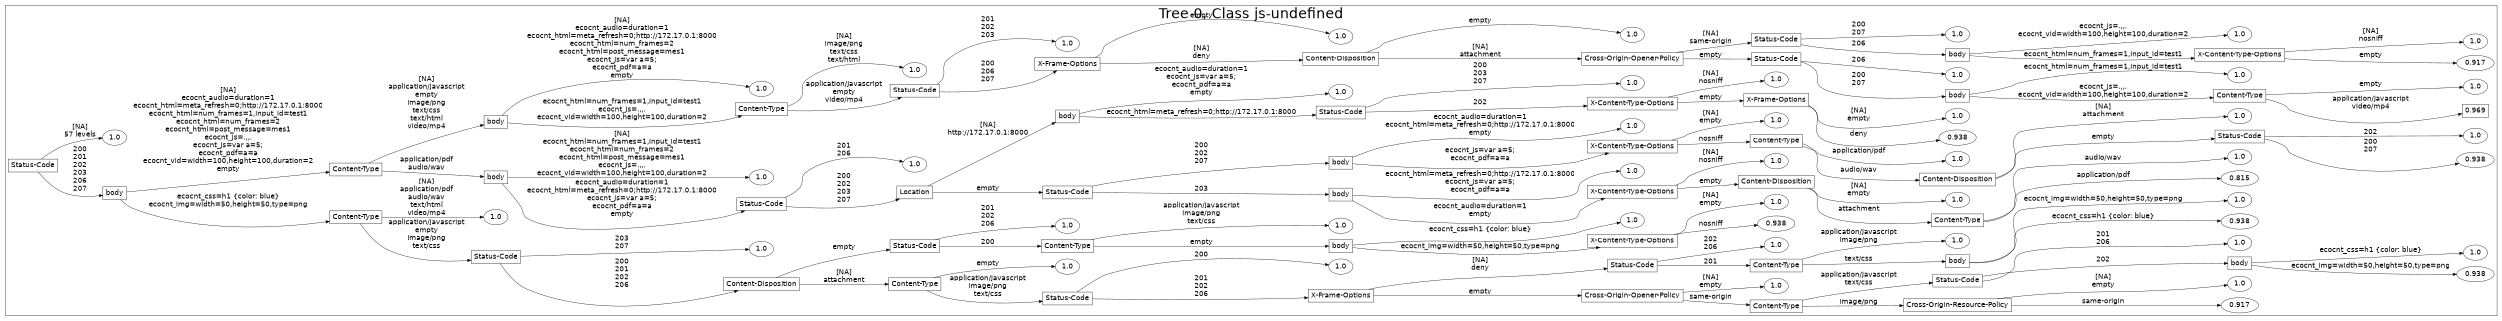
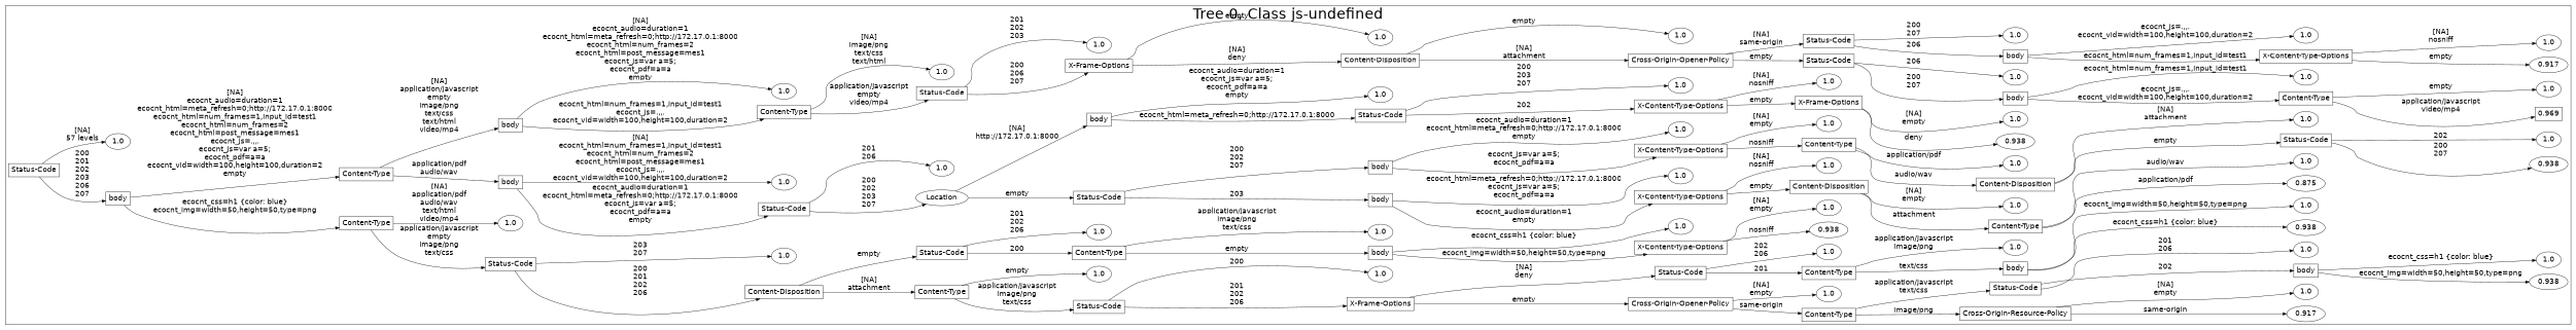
  digraph {
    fontname="DejaVu Sans"
    rankdir=LR
    node [fontname="DejaVu Sans" fontsize=20 shape=box]
    edge [fontname="DejaVu Sans" fontsize=20]
    n1 [label="Status-Code"]
    n2 [label=body]
    n3 [label=1.0 shape=""]
    n4 [label="Content-Type"]
    n5 [label="Content-Type"]
    n6 [label="Status-Code"]
    n7 [label=1.0 shape=""]
    n8 [label=body]
    n9 [label=body]
    n10 [label="Content-Disposition"]
    n11 [label=1.0 shape=""]
    n12 [label="Status-Code"]
    n13 [label=1.0 shape=""]
    n14 [label="Content-Type"]
    n15 [label=1.0 shape=""]
    n16 [label="Content-Type"]
    n17 [label="Status-Code"]
-   n18 [label=Location]
+   n18 [label=Location shape=ellipse]
    n19 [label=1.0 shape=""]
    n20 [label="Status-Code"]
    n21 [label=1.0 shape=""]
    n22 [label="Status-Code"]
    n23 [label=1.0 shape=""]
    n24 [label="Content-Type"]
    n25 [label=1.0 shape=""]
    n26 [label="Status-Code"]
    n27 [label=body]
    n28 [label="X-Frame-Options"]
    n29 [label=1.0 shape=""]
    n30 [label="X-Frame-Options"]
    n31 [label=1.0 shape=""]
    n32 [label=body]
    n33 [label=1.0 shape=""]
    n34 [label=body]
    n35 [label=body]
    n36 [label="Status-Code"]
    n37 [label=1.0 shape=""]
    n38 [label="Content-Disposition"]
    n39 [label=1.0 shape=""]
    n40 [label="Cross-Origin-Opener-Policy"]
    n41 [label="Status-Code"]
    n42 [label="X-Content-Type-Options"]
    n43 [label=1.0 shape=""]
    n44 [label="X-Content-Type-Options"]
    n45 [label=1.0 shape=""]
    n46 [label="X-Content-Type-Options"]
    n47 [label=1.0 shape=""]
    n48 [label="X-Content-Type-Options"]
    n49 [label=1.0 shape=""]
    n50 [label="Cross-Origin-Opener-Policy"]
    n51 [label=1.0 shape=""]
    n52 [label="Content-Type"]
    n53 [label=1.0 shape=""]
    n54 [label="Content-Type"]
    n55 [label=1.0 shape=""]
    n56 [label=0.938 shape=""]
    n57 [label=1.0 shape=""]
    n58 [label="Content-Disposition"]
    n59 [label=1.0 shape=""]
    n60 [label="Content-Type"]
    n61 [label=1.0 shape=""]
    n62 [label="X-Frame-Options"]
    n63 [label=1.0 shape=""]
    n64 [label="Status-Code"]
    n65 [label="Status-Code"]
    n66 [label="Cross-Origin-Resource-Policy"]
    n67 [label="Status-Code"]
    n68 [label=body]
    n69 [label=1.0 shape=""]
    n70 [label="Content-Type"]
    n71 [label=1.0 shape=""]
    n72 [label="Content-Disposition"]
    n73 [label=1.0 shape=""]
    n74 [label=0.938 shape=""]
    n75 [label=1.0 shape=""]
    n76 [label=body]
    n77 [label=1.0 shape=""]
    n78 [label=body]
    n79 [label=1.0 shape=""]
    n80 [label=0.917 shape=""]
    n81 [label=1.0 shape=""]
    n82 [label=body]
    n83 [label=1.0 shape=""]
    n84 [label=0.938 shape=""]
    n85 [label=1.0 shape=""]
-   n86 [label=0.815 shape=""]
+   n86 [label=0.875 shape=""]
    n87 [label=1.0 shape=""]
    n88 [label="Status-Code"]
    n89 [label=1.0 shape=""]
    n90 [label="Content-Type"]
    n91 [label=1.0 shape=""]
    n92 [label="X-Content-Type-Options"]
    n93 [label=1.0 shape=""]
    n94 [label=0.938 shape=""]
    n95 [label=1.0 shape=""]
    n96 [label=0.938 shape=""]
    n97 [label=1.0 shape=""]
    n98 [label=0.969]
    n99 [label=1.0 shape=""]
    n100 [label=0.917 shape=""]
    n101 [label=1.0 shape=""]
    subgraph cluster_1 {
      fontsize=40
      label="Tree 0, Class js-undefined"
      subgraph sub_2 {
        fontsize=40
        label="Tree 0, Class js-undefined"
        n1
      }
      subgraph sub_3 {
        fontsize=40
        label="Tree 0, Class js-undefined"
        n2
        n3
      }
      subgraph sub_4 {
        fontsize=40
        label="Tree 0, Class js-undefined"
        n4
        n5
      }
      subgraph sub_5 {
        fontsize=40
        label="Tree 0, Class js-undefined"
        n6
        n7
        n8
        n9
      }
      subgraph sub_6 {
        fontsize=40
        label="Tree 0, Class js-undefined"
        n10
        n11
        n12
        n13
        n14
        n15
      }
      subgraph sub_7 {
        fontsize=40
        label="Tree 0, Class js-undefined"
        n16
        n17
        n18
        n19
        n20
        n21
      }
      subgraph sub_8 {
        fontsize=40
        label="Tree 0, Class js-undefined"
        n22
        n23
        n24
        n25
        n26
        n27
        n28
        n29
      }
      subgraph sub_9 {
        fontsize=40
        label="Tree 0, Class js-undefined"
        n30
        n31
        n32
        n33
        n34
        n35
        n36
        n37
        n38
        n39
      }
      subgraph sub_10 {
        fontsize=40
        label="Tree 0, Class js-undefined"
        n40
        n41
        n42
        n43
        n44
        n45
        n46
        n47
        n48
        n49
        n50
        n51
      }
      subgraph sub_11 {
        fontsize=40
        label="Tree 0, Class js-undefined"
        n52
        n53
        n54
        n55
        n56
        n57
        n58
        n59
        n60
        n61
        n62
        n63
        n64
        n65
      }
      subgraph sub_12 {
        fontsize=40
        label="Tree 0, Class js-undefined"
        n66
        n67
        n68
        n69
        n70
        n71
        n72
        n73
        n74
        n75
        n76
        n77
        n78
        n79
      }
      subgraph sub_13 {
        fontsize=40
        label="Tree 0, Class js-undefined"
        n80
        n81
        n82
        n83
        n84
        n85
        n86
        n87
        n88
        n89
        n90
        n91
        n92
        n93
      }
      subgraph sub_14 {
        fontsize=40
        label="Tree 0, Class js-undefined"
        n94
        n95
        n96
        n97
        n98
        n99
        n100
        n101
      }
    }
    n1 -> n2 [label="200\n201\n202\n203\n206\n207\n"]
    n1 -> n3 [label="[NA]\n57 levels\n"]
    n2 -> n4 [label="ecocnt_css=h1 {color: blue}\necocnt_img=width=50,height=50,type=png\n"]
    n2 -> n5 [label="[NA]\necocnt_audio=duration=1\necocnt_html=meta_refresh=0;http://172.17.0.1:8000\necocnt_html=num_frames=1,input_id=test1\necocnt_html=num_frames=2\necocnt_html=post_message=mes1\necocnt_js=.,,.\necocnt_js=var a=5;\necocnt_pdf=a=a\necocnt_vid=width=100,height=100,duration=2\nempty\n"]
    n4 -> n6 [label="application/javascript\nempty\nimage/png\ntext/css\n"]
    n4 -> n7 [label="[NA]\napplication/pdf\naudio/wav\ntext/html\nvideo/mp4\n"]
    n5 -> n8 [label="application/pdf\naudio/wav\n"]
    n5 -> n9 [label="[NA]\napplication/javascript\nempty\nimage/png\ntext/css\ntext/html\nvideo/mp4\n"]
    n6 -> n10 [label="200\n201\n202\n206\n"]
    n6 -> n11 [label="203\n207\n"]
    n8 -> n12 [label="ecocnt_audio=duration=1\necocnt_html=meta_refresh=0;http://172.17.0.1:8000\necocnt_js=var a=5;\necocnt_pdf=a=a\nempty\n"]
    n8 -> n13 [label="[NA]\necocnt_html=num_frames=1,input_id=test1\necocnt_html=num_frames=2\necocnt_html=post_message=mes1\necocnt_js=.,,.\necocnt_vid=width=100,height=100,duration=2\n"]
    n9 -> n14 [label="ecocnt_html=num_frames=1,input_id=test1\necocnt_js=.,,.\necocnt_vid=width=100,height=100,duration=2\n"]
    n9 -> n15 [label="[NA]\necocnt_audio=duration=1\necocnt_html=meta_refresh=0;http://172.17.0.1:8000\necocnt_html=num_frames=2\necocnt_html=post_message=mes1\necocnt_js=var a=5;\necocnt_pdf=a=a\nempty\n"]
    n10 -> n16 [label="[NA]\nattachment\n"]
    n10 -> n17 [label="empty\n"]
    n12 -> n18 [label="200\n202\n203\n207\n"]
    n12 -> n19 [label="201\n206\n"]
    n14 -> n20 [label="application/javascript\nempty\nvideo/mp4\n"]
    n14 -> n21 [label="[NA]\nimage/png\ntext/css\ntext/html\n"]
    n16 -> n22 [label="application/javascript\nimage/png\ntext/css\n"]
    n16 -> n23 [label="empty\n"]
    n17 -> n24 [label="200\n"]
    n17 -> n25 [label="201\n202\n206\n"]
    n18 -> n26 [label="empty\n"]
    n18 -> n27 [label="[NA]\nhttp://172.17.0.1:8000\n"]
    n20 -> n28 [label="200\n206\n207\n"]
    n20 -> n29 [label="201\n202\n203\n"]
    n22 -> n30 [label="201\n202\n206\n"]
    n22 -> n31 [label="200\n"]
    n24 -> n32 [label="empty\n"]
    n24 -> n33 [label="application/javascript\nimage/png\ntext/css\n"]
    n26 -> n34 [label="203\n"]
    n26 -> n35 [label="200\n202\n207\n"]
    n27 -> n36 [label="ecocnt_html=meta_refresh=0;http://172.17.0.1:8000\n"]
    n27 -> n37 [label="ecocnt_audio=duration=1\necocnt_js=var a=5;\necocnt_pdf=a=a\nempty\n"]
    n28 -> n38 [label="[NA]\ndeny\n"]
    n28 -> n39 [label="empty\n"]
    n30 -> n40 [label="empty\n"]
    n30 -> n41 [label="[NA]\ndeny\n"]
    n32 -> n42 [label="ecocnt_img=width=50,height=50,type=png\n"]
    n32 -> n43 [label="ecocnt_css=h1 {color: blue}\n"]
    n34 -> n44 [label="ecocnt_audio=duration=1\nempty\n"]
    n34 -> n45 [label="ecocnt_html=meta_refresh=0;http://172.17.0.1:8000\necocnt_js=var a=5;\necocnt_pdf=a=a\n"]
    n35 -> n46 [label="ecocnt_js=var a=5;\necocnt_pdf=a=a\n"]
    n35 -> n47 [label="ecocnt_audio=duration=1\necocnt_html=meta_refresh=0;http://172.17.0.1:8000\nempty\n"]
    n36 -> n48 [label="202\n"]
    n36 -> n49 [label="200\n203\n207\n"]
    n38 -> n50 [label="[NA]\nattachment\n"]
    n38 -> n51 [label="empty\n"]
    n40 -> n52 [label="same-origin\n"]
    n40 -> n53 [label="[NA]\nempty\n"]
    n41 -> n54 [label="201\n"]
    n41 -> n55 [label="202\n206\n"]
    n42 -> n56 [label="nosniff\n"]
    n42 -> n57 [label="[NA]\nempty\n"]
    n44 -> n58 [label="empty\n"]
    n44 -> n59 [label="[NA]\nnosniff\n"]
    n46 -> n60 [label="nosniff\n"]
    n46 -> n61 [label="[NA]\nempty\n"]
    n48 -> n62 [label="empty\n"]
    n48 -> n63 [label="[NA]\nnosniff\n"]
    n50 -> n64 [label="empty\n"]
    n50 -> n65 [label="[NA]\nsame-origin\n"]
    n52 -> n66 [label="image/png\n"]
    n52 -> n67 [label="application/javascript\ntext/css\n"]
    n54 -> n68 [label="text/css\n"]
    n54 -> n69 [label="application/javascript\nimage/png\n"]
    n58 -> n70 [label="attachment\n"]
    n58 -> n71 [label="[NA]\nempty\n"]
    n60 -> n72 [label="audio/wav\n"]
    n60 -> n73 [label="application/pdf\n"]
    n62 -> n74 [label="deny\n"]
    n62 -> n75 [label="[NA]\nempty\n"]
    n64 -> n76 [label="200\n207\n"]
    n64 -> n77 [label="206\n"]
    n65 -> n78 [label="206\n"]
    n65 -> n79 [label="200\n207\n"]
    n66 -> n80 [label="same-origin\n"]
    n66 -> n81 [label="[NA]\nempty\n"]
    n67 -> n82 [label="202\n"]
    n67 -> n83 [label="201\n206\n"]
    n68 -> n84 [label="ecocnt_css=h1 {color: blue}\n"]
    n68 -> n85 [label="ecocnt_img=width=50,height=50,type=png\n"]
    n70 -> n86 [label="application/pdf\n"]
    n70 -> n87 [label="audio/wav\n"]
    n72 -> n88 [label="empty\n"]
    n72 -> n89 [label="[NA]\nattachment\n"]
    n76 -> n90 [label="ecocnt_js=.,,.\necocnt_vid=width=100,height=100,duration=2\n"]
    n76 -> n91 [label="ecocnt_html=num_frames=1,input_id=test1\n"]
    n78 -> n92 [label="ecocnt_html=num_frames=1,input_id=test1\n"]
    n78 -> n93 [label="ecocnt_js=.,,.\necocnt_vid=width=100,height=100,duration=2\n"]
    n82 -> n94 [label="ecocnt_img=width=50,height=50,type=png\n"]
    n82 -> n95 [label="ecocnt_css=h1 {color: blue}\n"]
    n88 -> n96 [label="200\n207\n"]
    n88 -> n97 [label="202\n"]
    n90 -> n98 [label="application/javascript\nvideo/mp4\n"]
    n90 -> n99 [label="empty\n"]
    n92 -> n100 [label="empty\n"]
    n92 -> n101 [label="[NA]\nnosniff\n"]
  }
